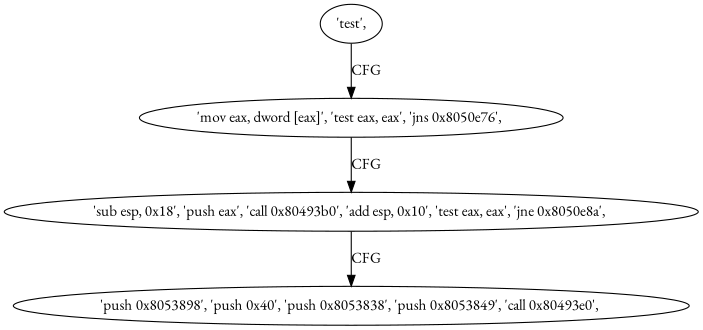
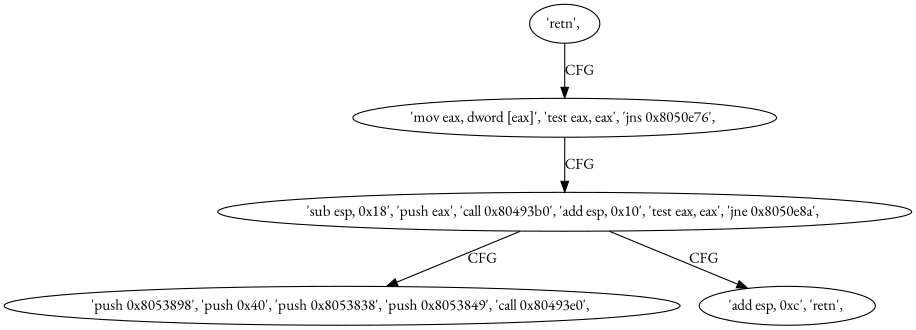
  digraph {
    fontname="EB Garamond"
    node [fontname="EB Garamond"]
    edge [fontname="EB Garamond"]
    n1 [label="'mov eax, dword [eax]', 'test eax, eax', 'jns 0x8050e76', "]
    n2 [label="'sub esp, 0x18', 'push eax', 'call 0x80493b0', 'add esp, 0x10', 'test eax, eax', 'jne 0x8050e8a', "]
    n3 [label="'push 0x8053898', 'push 0x40', 'push 0x8053838', 'push 0x8053849', 'call 0x80493e0', "]
-   n5 [label="'test',"]
+   n4 [label="'add esp, 0xc', 'retn', "]
+   n5 [label="'retn', "]
    n1 -> n2 [label=CFG]
    n2 -> n3 [label=CFG]
+   n2 -> n4 [label=CFG]
    n5 -> n1 [label=CFG]
  }
